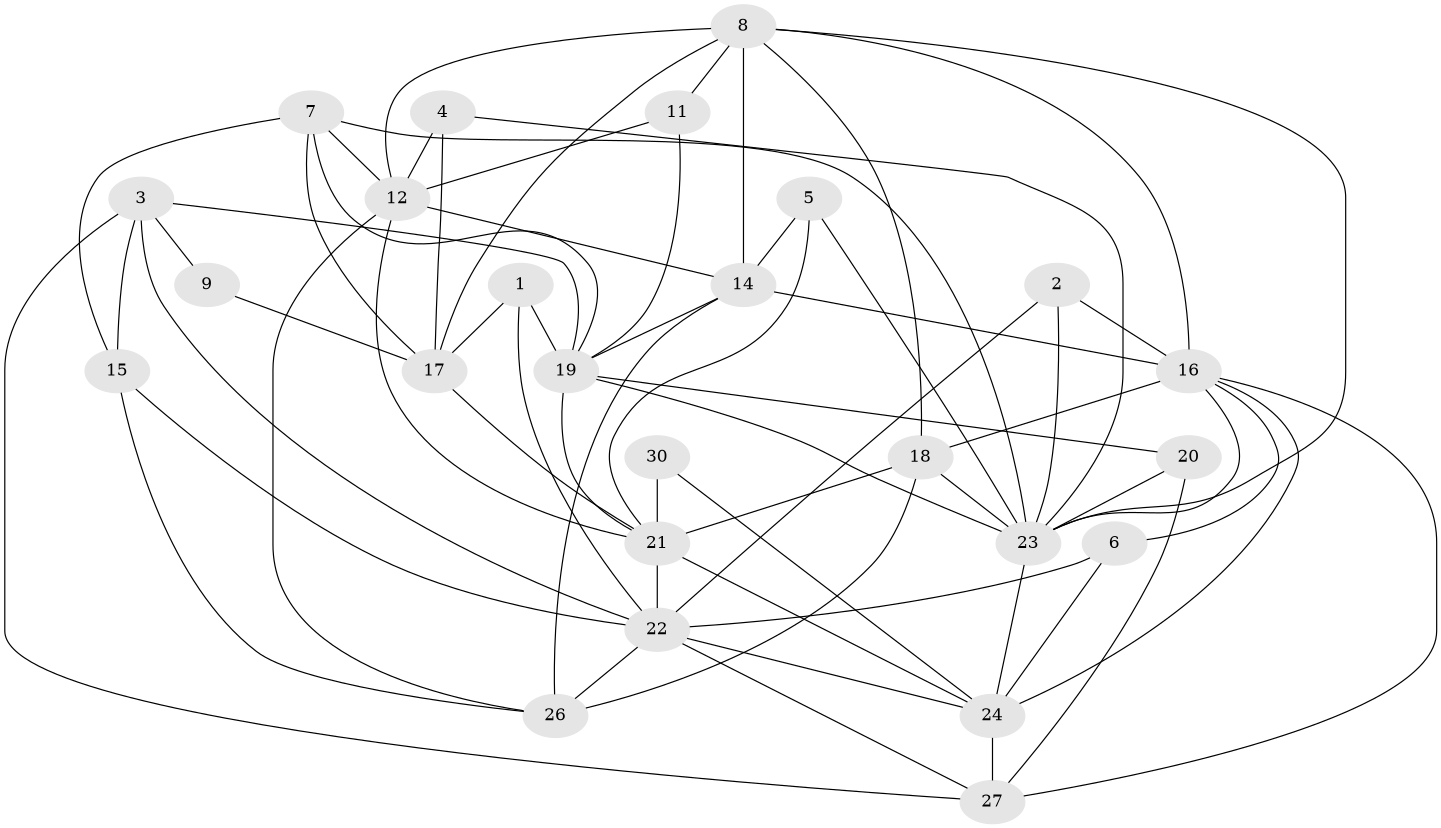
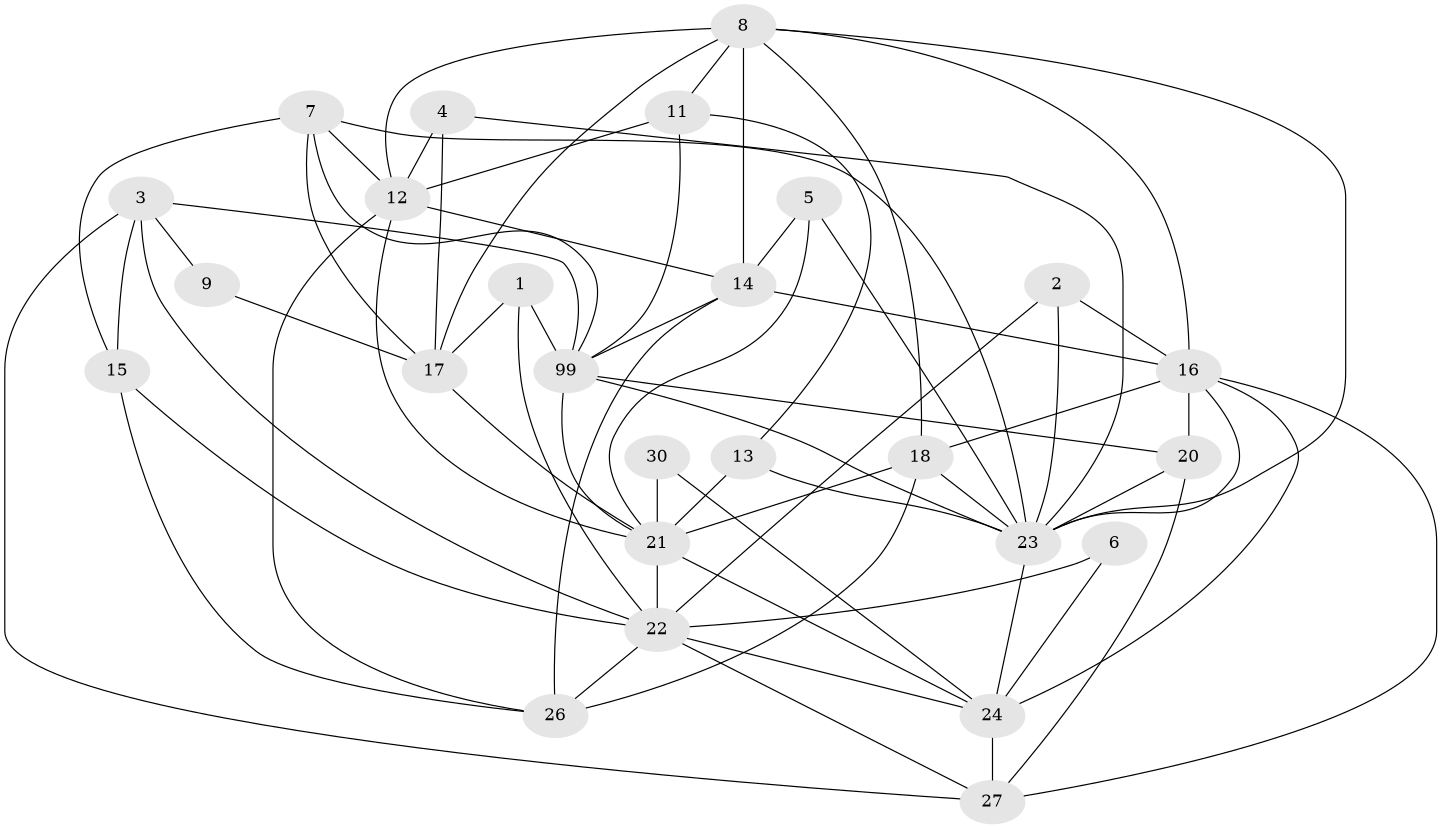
  graph {
    node [color=gray90 style=filled]
    edge [weight=1.0]
    1
    17
-   19
+   19 [label=99]
    22
    21
    23
    20
    27
    24
    26
    2
    16
    18
    3
    9
    15
    4
    12
    14
    5
    6
    7
    8
    11
+   13
    n26 [label=30]
    1 -- 17
    1 -- 19
    1 -- 22
    17 -- 21
    19 -- 21
    19 -- 23
    19 -- 20
    22 -- 27
    22 -- 24
    22 -- 26
    21 -- 22
    21 -- 24
    23 -- 24
    20 -- 23
    20 -- 27
    24 -- 27
    2 -- 22
    2 -- 23
    2 -- 16
    16 -- 23
-   16 -- 6
+   16 -- 20
    16 -- 27
    16 -- 24
    16 -- 18
    18 -- 21 [weight=2.0]
    18 -- 23
    18 -- 26 [weight=3.0]
    3 -- 19
    3 -- 22
    3 -- 27
    3 -- 9
    3 -- 15
    9 -- 17
    15 -- 22
    15 -- 26
    4 -- 17
    4 -- 23
    4 -- 12
    12 -- 21
    12 -- 26
    12 -- 14
    14 -- 19
    14 -- 26 [weight=2.0]
    14 -- 16
    5 -- 21
    5 -- 23
    5 -- 14
    6 -- 22
    6 -- 24
    7 -- 17
    7 -- 19
    7 -- 23
    7 -- 15
    7 -- 12
    8 -- 17 [weight=2.0]
    8 -- 23
    8 -- 16 [weight=2.0]
    8 -- 18
    8 -- 12
    8 -- 14
    8 -- 11
    11 -- 19
    11 -- 12
+   11 -- 13
+   13 -- 21
+   13 -- 23
    n26 -- 21
    n26 -- 24
  }
